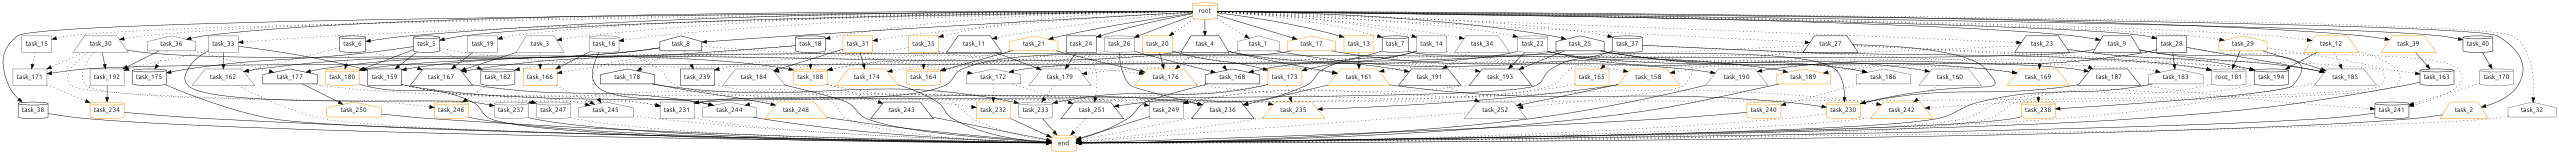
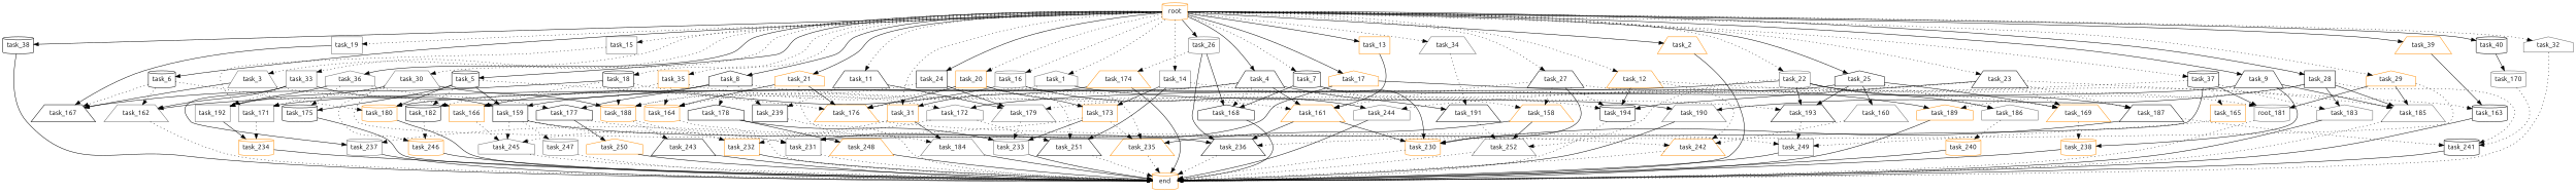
  digraph {
    fontname=Ubuntu
    node [color=darkorange fontname=Ubuntu shape=trapezium]
    edge [fontname=Ubuntu style=dotted]
    task_12
    task_242
    task_194 [color=black shape=cylinder]
    task_185 [color=gray40]
    end [shape=cylinder]
    task_160 [color=gray40]
    task_36 [color=gray40 shape=house]
    task_177 [color=black shape=house]
    task_192 [color=gray40 shape=box]
    task_175 [color=black shape=cylinder]
    task_249 [color=gray40 shape=box]
    task_250 [shape=house]
    task_234 [shape=cylinder]
    task_19 [color=gray40 shape=box]
    task_167 [color=black]
    task_244 [color=gray40 shape=house]
    root [shape=cylinder]
    task_18 [color=black shape=cylinder]
    task_1 [color=gray40 shape=house]
    task_4 [color=black]
    task_33 [color=gray40 shape=box]
    task_8 [color=black shape=house]
    task_15 [color=gray40 shape=box]
    task_5 [color=black shape=cylinder]
    task_14 [color=gray40 shape=box]
    task_38 [color=black shape=cylinder]
    task_16 [color=gray40 shape=cylinder]
    task_7 [color=black shape=cylinder]
    task_27 [color=black]
    task_26 [color=gray40 shape=cylinder]
    task_30 [color=gray40]
    task_39
    task_17 [shape=house]
    task_31 [shape=box]
    task_2
    task_35 [shape=box]
    task_3 [color=gray40]
    task_40 [color=black shape=cylinder]
    task_22 [color=gray40 shape=cylinder]
    task_29 [shape=house]
    task_21 [shape=house]
    task_28 [color=black shape=box]
    task_23 [color=black]
    task_25 [color=black shape=house]
    task_6 [color=black shape=cylinder]
    task_32 [color=gray40 shape=house]
    task_20 [shape=box]
    task_9 [color=black]
    task_37 [color=black shape=cylinder]
    task_34 [color=gray40]
    task_13 [shape=box]
    task_24 [color=black shape=box]
    task_11 [color=black]
    task_172 [color=gray40 shape=house]
    task_166 [shape=box]
    task_188 [shape=cylinder]
    task_164 [shape=cylinder]
    task_190 [color=gray40]
    task_168 [color=black shape=house]
    task_161
    task_191 [color=black]
    task_176
    task_159 [color=black shape=box]
    task_237 [color=gray40 shape=cylinder]
    task_162 [color=gray40]
    task_239 [color=black shape=box]
    task_193 [color=black]
    task_178 [color=black shape=house]
    task_171 [color=gray40 shape=box]
    task_182 [color=black shape=cylinder]
    task_180 [shape=cylinder]
    task_169
    task_173 [shape=box]
    task_251 [color=black]
    task_235
    task_230 [shape=cylinder]
    task_158
    n78 [color=gray40 label=root_181 shape=cylinder]
    task_174
    task_236 [color=black]
    task_246 [shape=cylinder]
    task_231 [color=gray40 shape=box]
    task_163 [color=black shape=cylinder]
    task_189 [shape=house]
    task_245 [color=gray40 shape=house]
    task_184 [color=gray40]
    task_170 [color=gray40 shape=cylinder]
    task_252 [color=gray40]
    task_187 [color=black]
    task_186 [color=gray40 shape=house]
    task_183 [color=gray40 shape=house]
    task_241 [color=black shape=cylinder]
    task_179 [color=gray40]
    task_238 [shape=cylinder]
    task_165 [shape=box]
    task_233 [color=gray40 shape=cylinder]
    task_232 [shape=box]
    task_243 [color=black]
    task_247 [color=gray40 shape=cylinder]
    task_248
    task_240 [shape=cylinder]
    task_12 -> task_242
    task_12 -> task_194 [style=solid]
    task_12 -> task_185
    task_242 -> end
    task_194 -> end
    task_185 -> end
    task_160 -> task_242
    task_36 -> task_177
    task_36 -> task_192 [style=solid]
    task_36 -> task_175
    task_177 -> task_249
    task_177 -> task_250 [style=solid]
    task_192 -> task_234 [style=solid]
    task_175 -> end [style=solid]
    task_249 -> end [style=solid]
    task_250 -> end [style=solid]
    task_234 -> end [style=solid]
    task_19 -> task_167 [style=solid]
-   task_167 -> task_244 [style=solid]
    task_244 -> end [style=solid]
    root -> task_12
    root -> task_36 [style=solid]
    root -> task_19
    root -> task_18
    root -> task_1
    root -> task_4 [style=solid]
    root -> task_33
    root -> task_8 [style=solid]
    root -> task_15
    root -> task_5 [style=solid]
    root -> task_14
    root -> task_38 [style=solid]
    root -> task_16
    root -> task_7
    root -> task_27
    root -> task_26 [style=solid]
    root -> task_30
    root -> task_39 [style=solid]
    root -> task_17 [style=solid]
    root -> task_31
    root -> task_2 [style=solid]
    root -> task_35
    root -> task_3
    root -> task_40 [style=solid]
    root -> task_22
    root -> task_29
    root -> task_21 [style=solid]
    root -> task_28 [style=solid]
    root -> task_23
    root -> task_25 [style=solid]
    root -> task_6 [style=solid]
    root -> task_32
    root -> task_20
    root -> task_9 [style=solid]
    root -> task_37
    root -> task_34
    root -> task_13 [style=solid]
    root -> task_24 [style=solid]
    root -> task_11
    task_18 -> task_167 [style=solid]
    task_18 -> task_172
    task_18 -> task_166
    task_18 -> task_188
    task_1 -> task_164
    task_1 -> task_190 [style=solid]
    task_4 -> task_168
    task_4 -> task_161 [style=solid]
    task_4 -> task_191 [style=solid]
    task_4 -> task_176
    task_4 -> task_159 [style=solid]
    task_33 -> task_192
    task_33 -> task_159 [style=solid]
    task_33 -> task_237 [style=solid]
    task_33 -> task_162 [style=solid]
    task_8 -> task_177 [style=solid]
    task_8 -> task_162 [style=solid]
    task_8 -> task_239
    task_8 -> task_193
    task_8 -> task_178
    task_15 -> task_171
    task_5 -> task_175 [style=solid]
    task_5 -> task_176
    task_5 -> task_159 [style=solid]
    task_5 -> task_182
    task_5 -> task_180 [style=solid]
    task_14 -> task_169
    task_14 -> task_173 [style=solid]
    task_14 -> task_251 [style=solid]
    task_38 -> end [style=solid]
    task_16 -> task_244 [style=solid]
    task_16 -> task_166 [style=solid]
    task_16 -> task_235
    task_7 -> task_168 [style=solid]
    task_7 -> task_230 [style=solid]
    task_7 -> task_158
    task_27 -> task_194
    task_27 -> task_161
    task_27 -> task_230 [style=solid]
    task_27 -> task_158
    task_27 -> n78
    task_26 -> task_168 [style=solid]
    task_26 -> task_174
    task_26 -> task_236 [style=solid]
    task_30 -> task_192 [style=solid]
    task_30 -> task_188 [style=solid]
    task_30 -> task_171
    task_30 -> task_246
    task_30 -> task_231
    task_39 -> task_163 [style=solid]
    task_17 -> task_231 [style=solid]
    task_17 -> task_189 [style=solid]
-   task_31 -> task_174 [style=solid]
+   task_174 -> task_31 [style=solid]
    task_31 -> task_245
    task_31 -> task_184 [style=solid]
    task_2 -> end [style=solid]
    task_35 -> task_194
    task_35 -> task_164
    task_35 -> task_182
    task_3 -> task_167 [style=solid]
    task_3 -> task_166
    task_40 -> task_170 [style=solid]
    task_22 -> task_172 [style=solid]
    task_22 -> task_193 [style=solid]
    task_22 -> task_252
    task_22 -> task_187 [style=solid]
    task_22 -> task_186 [style=solid]
    task_29 -> task_185 [style=solid]
    task_29 -> n78 [style=solid]
    task_29 -> task_236
    task_21 -> task_164 [style=solid]
    task_21 -> task_176 [style=solid]
    task_21 -> task_184
    task_28 -> task_185 [style=solid]
    task_28 -> task_190 [style=solid]
    task_28 -> task_189
    task_28 -> task_183 [style=solid]
    task_28 -> task_241
    task_23 -> task_194 [style=solid]
    task_23 -> task_169
    task_23 -> task_163
    task_23 -> task_187
    task_23 -> task_179
    task_25 -> task_160 [style=solid]
    task_25 -> task_193 [style=solid]
    task_25 -> task_171 [style=solid]
    task_25 -> task_169 [style=solid]
    task_25 -> task_186
    task_6 -> task_167
    task_6 -> task_162
    task_6 -> task_180
    task_32 -> end
    task_20 -> task_188
    task_20 -> task_161
    task_20 -> task_176 [style=solid]
    task_20 -> task_173 [style=solid]
    task_9 -> task_185 [style=solid]
    task_9 -> task_180 [style=solid]
    task_9 -> task_238 [style=solid]
    task_37 -> task_244
    task_37 -> n78 [style=solid]
    task_37 -> task_231 [style=solid]
    task_37 -> task_183
    task_37 -> task_165
    task_34 -> task_191
    task_13 -> task_161 [style=solid]
    task_24 -> task_188
    task_24 -> task_251
    task_24 -> task_179 [style=solid]
    task_11 -> task_239
    task_11 -> task_179 [style=solid]
    task_172 -> task_251
    task_172 -> task_232
    task_166 -> task_245
    task_188 -> task_232
    task_188 -> task_243
    task_164 -> end
    task_190 -> end [style=solid]
    task_168 -> end [style=solid]
    task_161 -> task_230 [style=solid]
    task_161 -> task_236 [style=solid]
    task_191 -> task_252
    task_176 -> task_242
    task_159 -> task_236 [style=solid]
    task_159 -> task_231
    task_159 -> task_245
    task_159 -> task_247
    task_237 -> end [style=solid]
    task_162 -> end
    task_239 -> end
    task_193 -> task_249
    task_178 -> task_233 [style=solid]
    task_178 -> task_248 [style=solid]
    task_171 -> task_234
    task_182 -> task_246
    task_180 -> end [style=solid]
    task_169 -> task_238
    task_173 -> task_237
    task_173 -> task_235
    task_173 -> task_233 [style=solid]
    task_251 -> end
    task_235 -> end
    task_230 -> end
    task_158 -> task_235 [style=solid]
    task_158 -> task_252 [style=solid]
    n78 -> end
    task_174 -> end [style=solid]
    task_236 -> end
    task_246 -> end [style=solid]
    task_231 -> end
    task_163 -> end [style=solid]
    task_189 -> end [style=solid]
    task_245 -> end
    task_184 -> end [style=solid]
    task_170 -> task_241
    task_252 -> end
    task_187 -> task_230 [style=solid]
    task_187 -> task_241
    task_186 -> task_240
    task_183 -> end [style=solid]
    task_241 -> end [style=solid]
    task_179 -> task_233
    task_238 -> end [style=solid]
    task_165 -> task_249
    task_233 -> end [style=solid]
    task_232 -> end [style=solid]
    task_243 -> end [style=solid]
    task_247 -> end
    task_248 -> end [style=solid]
    task_240 -> end [style=solid]
  }
